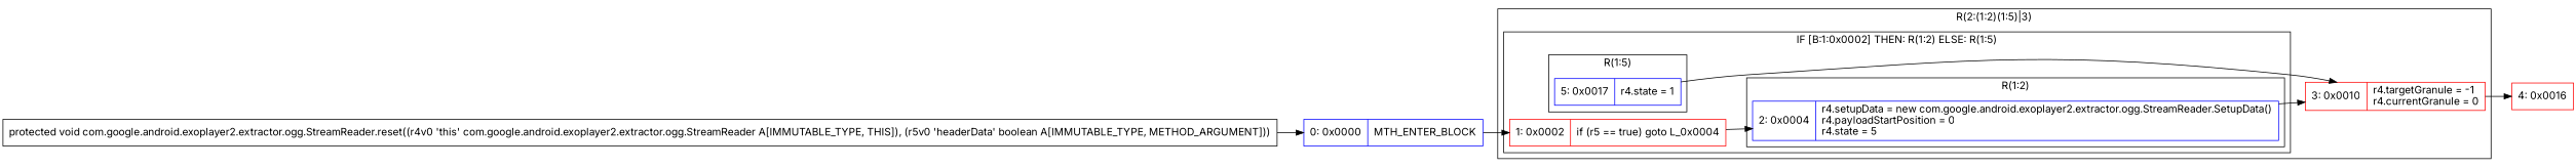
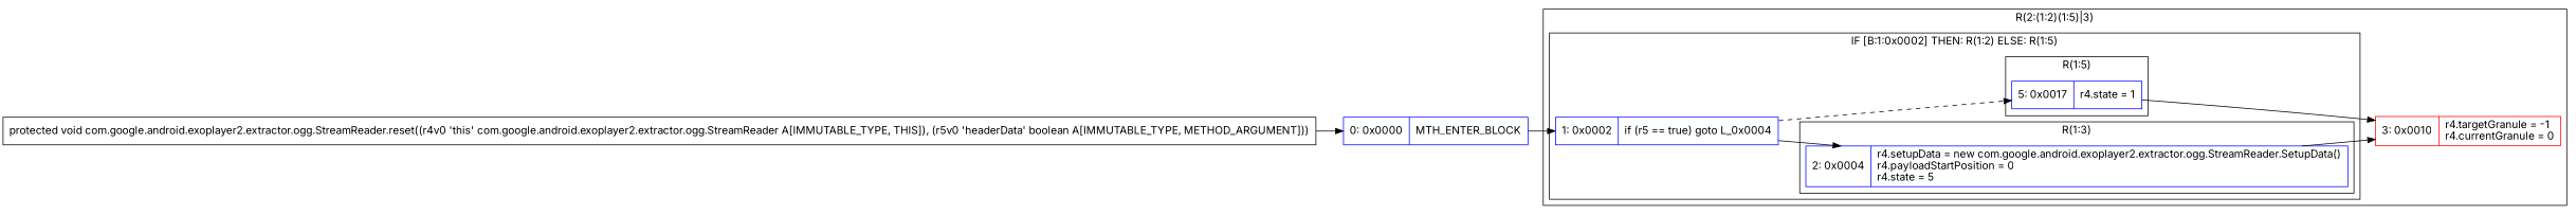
  digraph {
    fontname=Inter
    rankdir=LR
    node [color=blue fontname=Inter shape=record]
    edge [fontname=Inter]
    n1 [label="{2\:\ 0x0004|r4.setupData = new com.google.android.exoplayer2.extractor.ogg.StreamReader.SetupData()\lr4.payloadStartPosition = 0\lr4.state = 5\l}"]
    n2 [label="{5\:\ 0x0017|r4.state = 1\l}"]
-   n3 [color=red label="{1\:\ 0x0002|if (r5 == true) goto L_0x0004\l}"]
+   n3 [label="{1\:\ 0x0002|if (r5 == true) goto L_0x0004\l}"]
    n4 [color=red label="{3\:\ 0x0010|r4.targetGranule = \-1\lr4.currentGranule = 0\l}"]
-   n5 [color=red label="{4\:\ 0x0016}"]
    n6 [label="{0\:\ 0x0000|MTH_ENTER_BLOCK\l}"]
    n7 [label="{protected void com.google.android.exoplayer2.extractor.ogg.StreamReader.reset((r4v0 'this' com.google.android.exoplayer2.extractor.ogg.StreamReader A[IMMUTABLE_TYPE, THIS]), (r5v0 'headerData' boolean A[IMMUTABLE_TYPE, METHOD_ARGUMENT])) }" color=""]
    subgraph cluster_1 {
      label="R(2:(1:2)(1:5)|3)"
      n4
      subgraph cluster_2 {
        label="IF [B:1:0x0002] THEN: R(1:2) ELSE: R(1:5)"
        n3
        subgraph cluster_3 {
-         label="R(1:2)"
+         label="R(1:3)"
          n1
        }
        subgraph cluster_4 {
          label="R(1:5)"
          n2
        }
      }
    }
    n1 -> n4
    n2 -> n4
    n3 -> n1
-   n4 -> n5
+   n3 -> n2 [style=dashed]
    n6 -> n3
    n7 -> n6
  }
